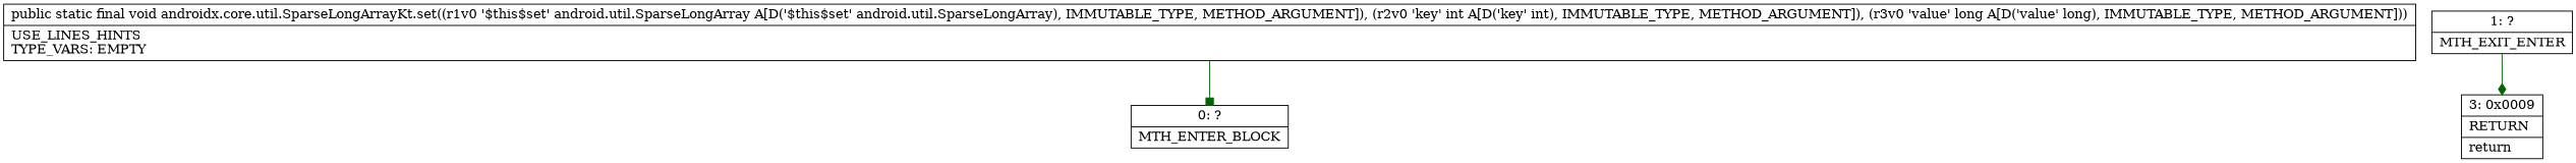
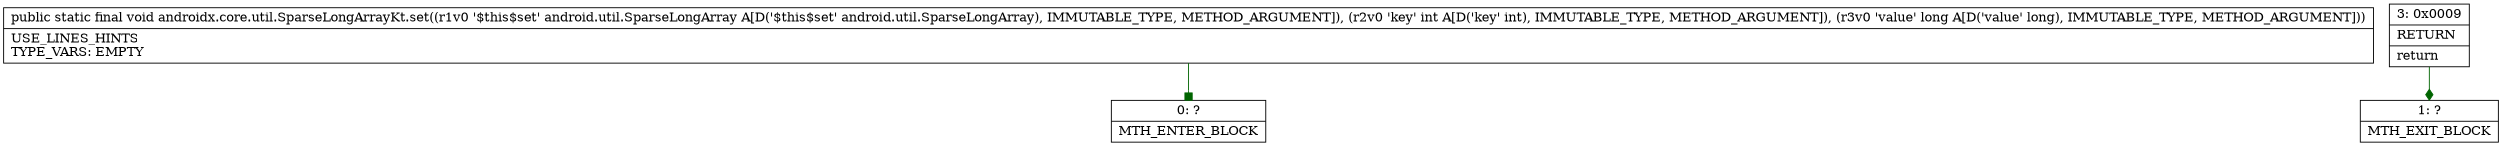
  digraph {
    node [shape=record]
    edge [color=darkgreen]
    n1 [label="{0\:\ ?|MTH_ENTER_BLOCK\l}"]
    n2 [label="{3\:\ 0x0009|RETURN\l|return\l}"]
-   n3 [label="{1\:\ ?|MTH_EXIT_ENTER\l}"]
+   n3 [label="{1\:\ ?|MTH_EXIT_BLOCK\l}"]
    n4 [label="{public static final void androidx.core.util.SparseLongArrayKt.set((r1v0 '$this$set' android.util.SparseLongArray A[D('$this$set' android.util.SparseLongArray), IMMUTABLE_TYPE, METHOD_ARGUMENT]), (r2v0 'key' int A[D('key' int), IMMUTABLE_TYPE, METHOD_ARGUMENT]), (r3v0 'value' long A[D('value' long), IMMUTABLE_TYPE, METHOD_ARGUMENT]))  | USE_LINES_HINTS\lTYPE_VARS: EMPTY\l}"]
-   n3 -> n2 [arrowhead=diamond]
+   n2 -> n3 [arrowhead=diamond]
    n4 -> n1 [arrowhead=box]
  }
